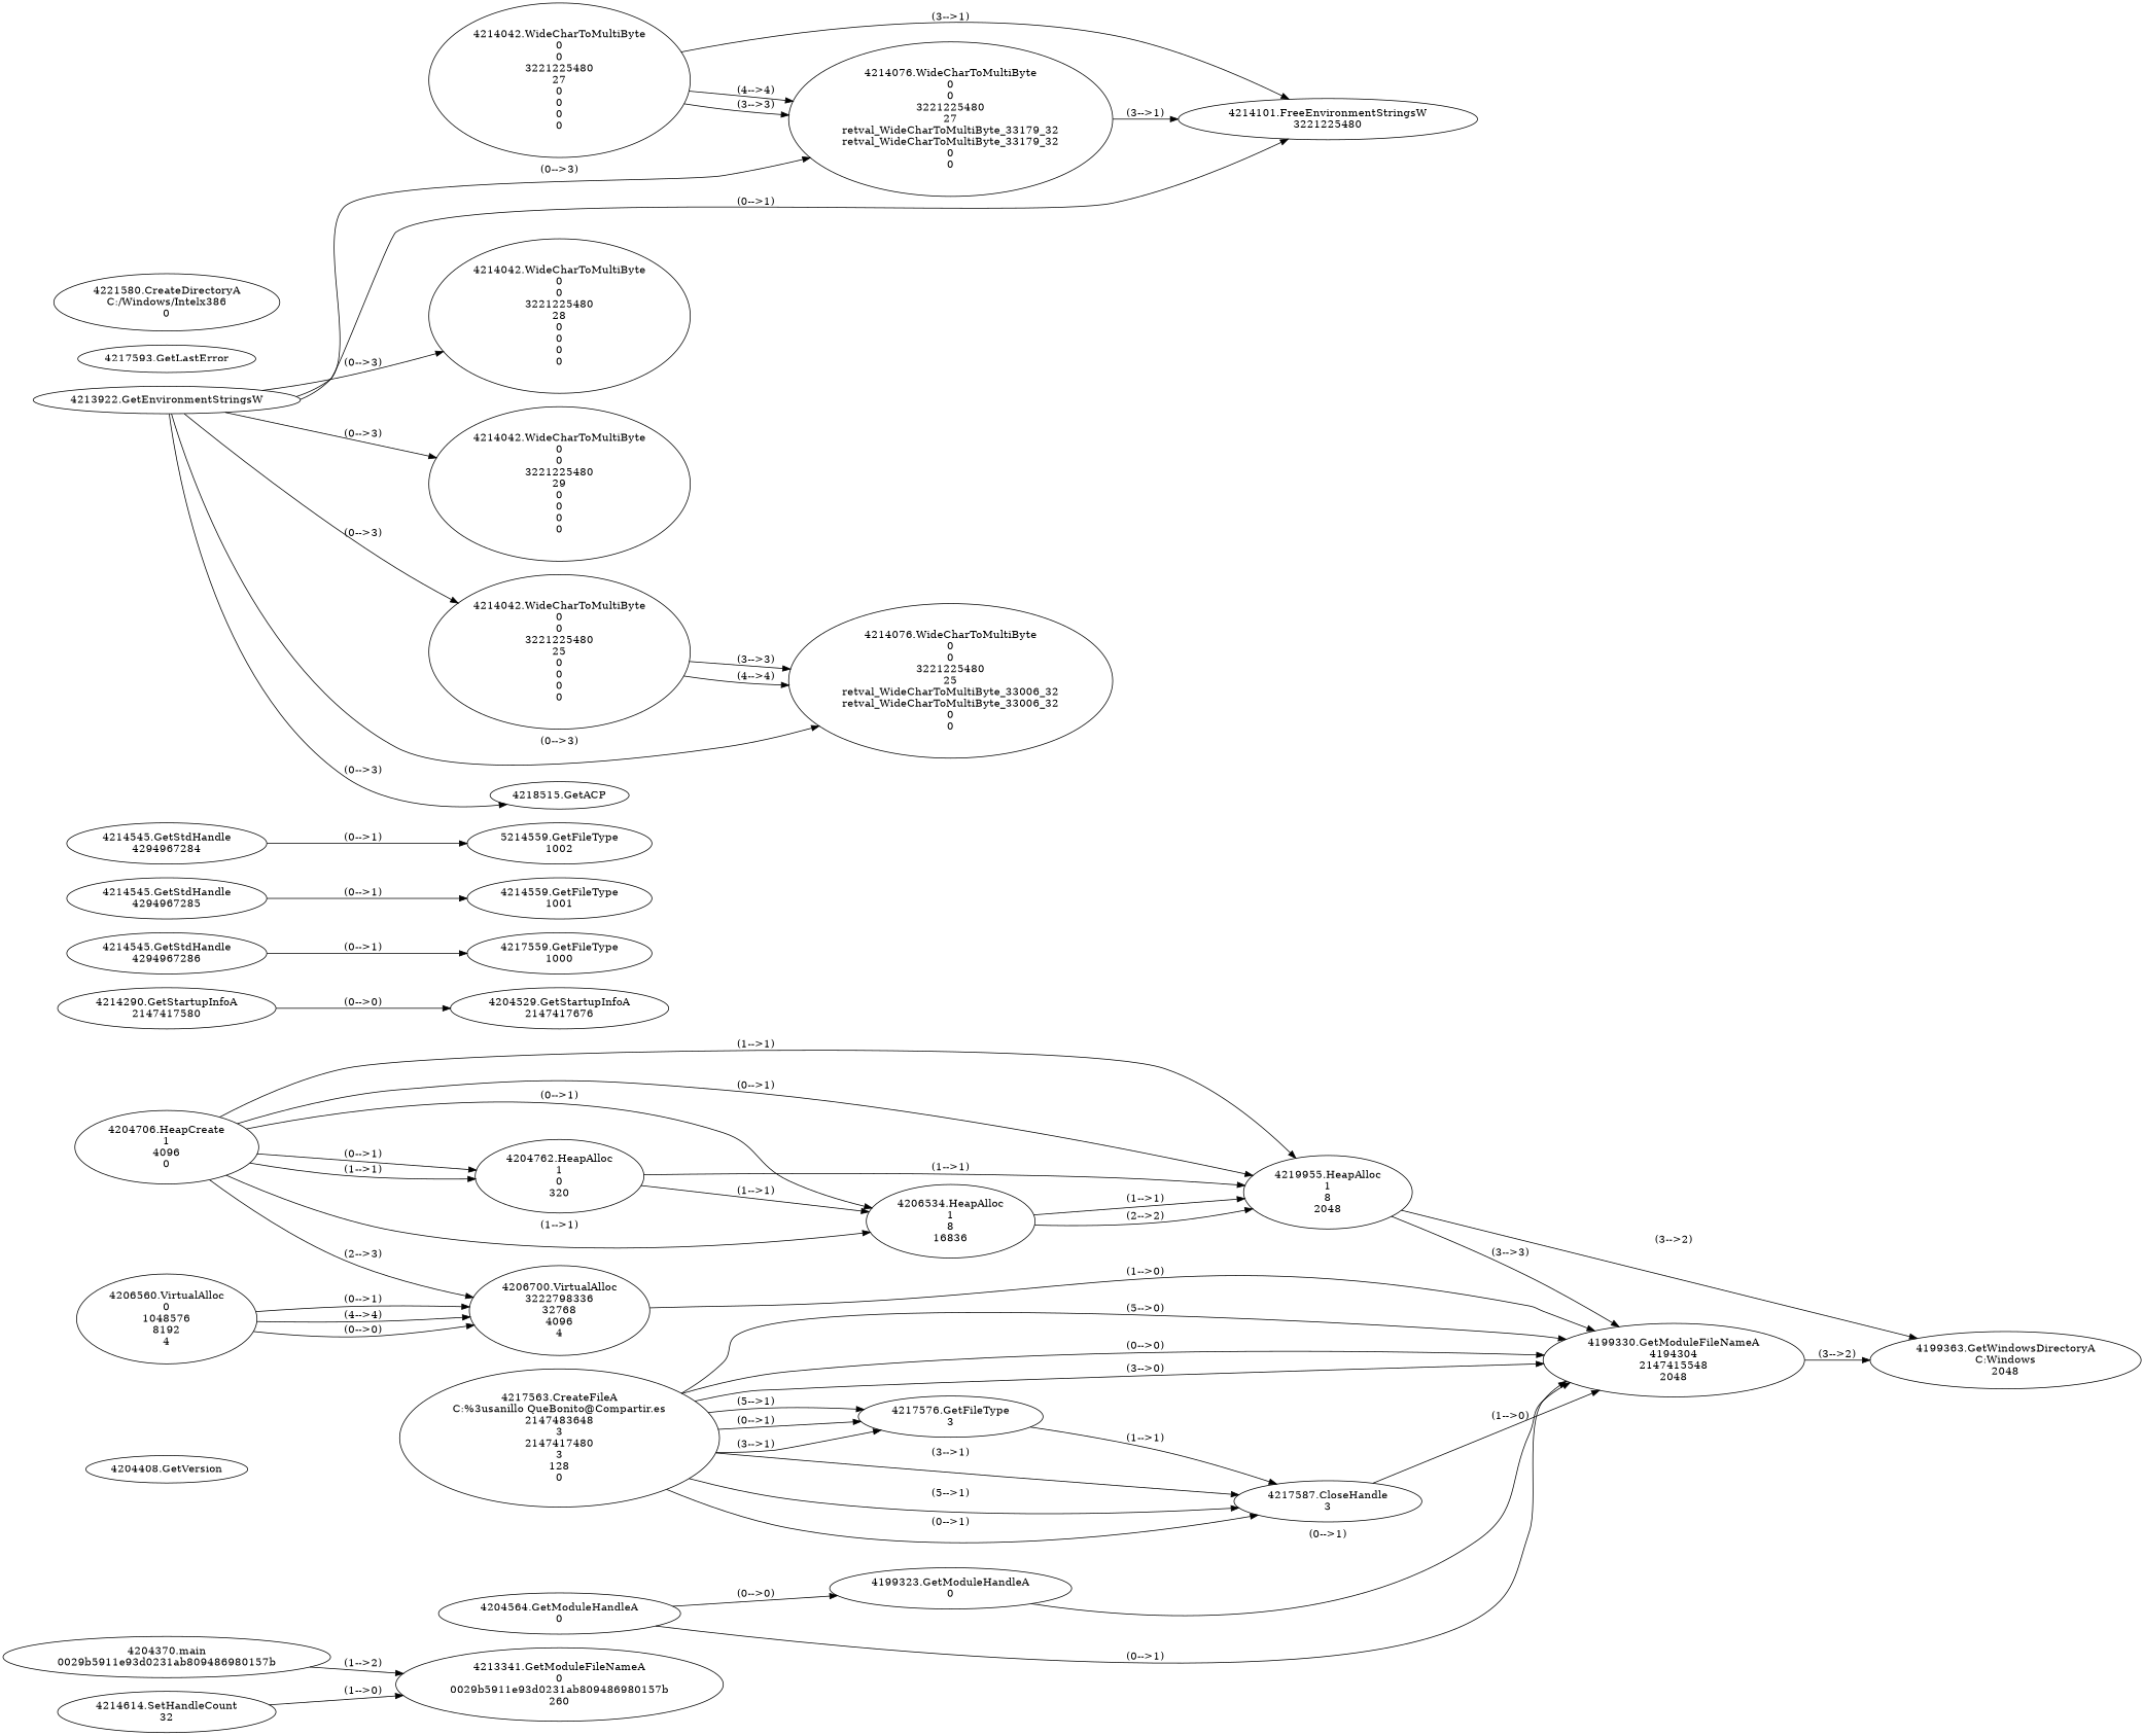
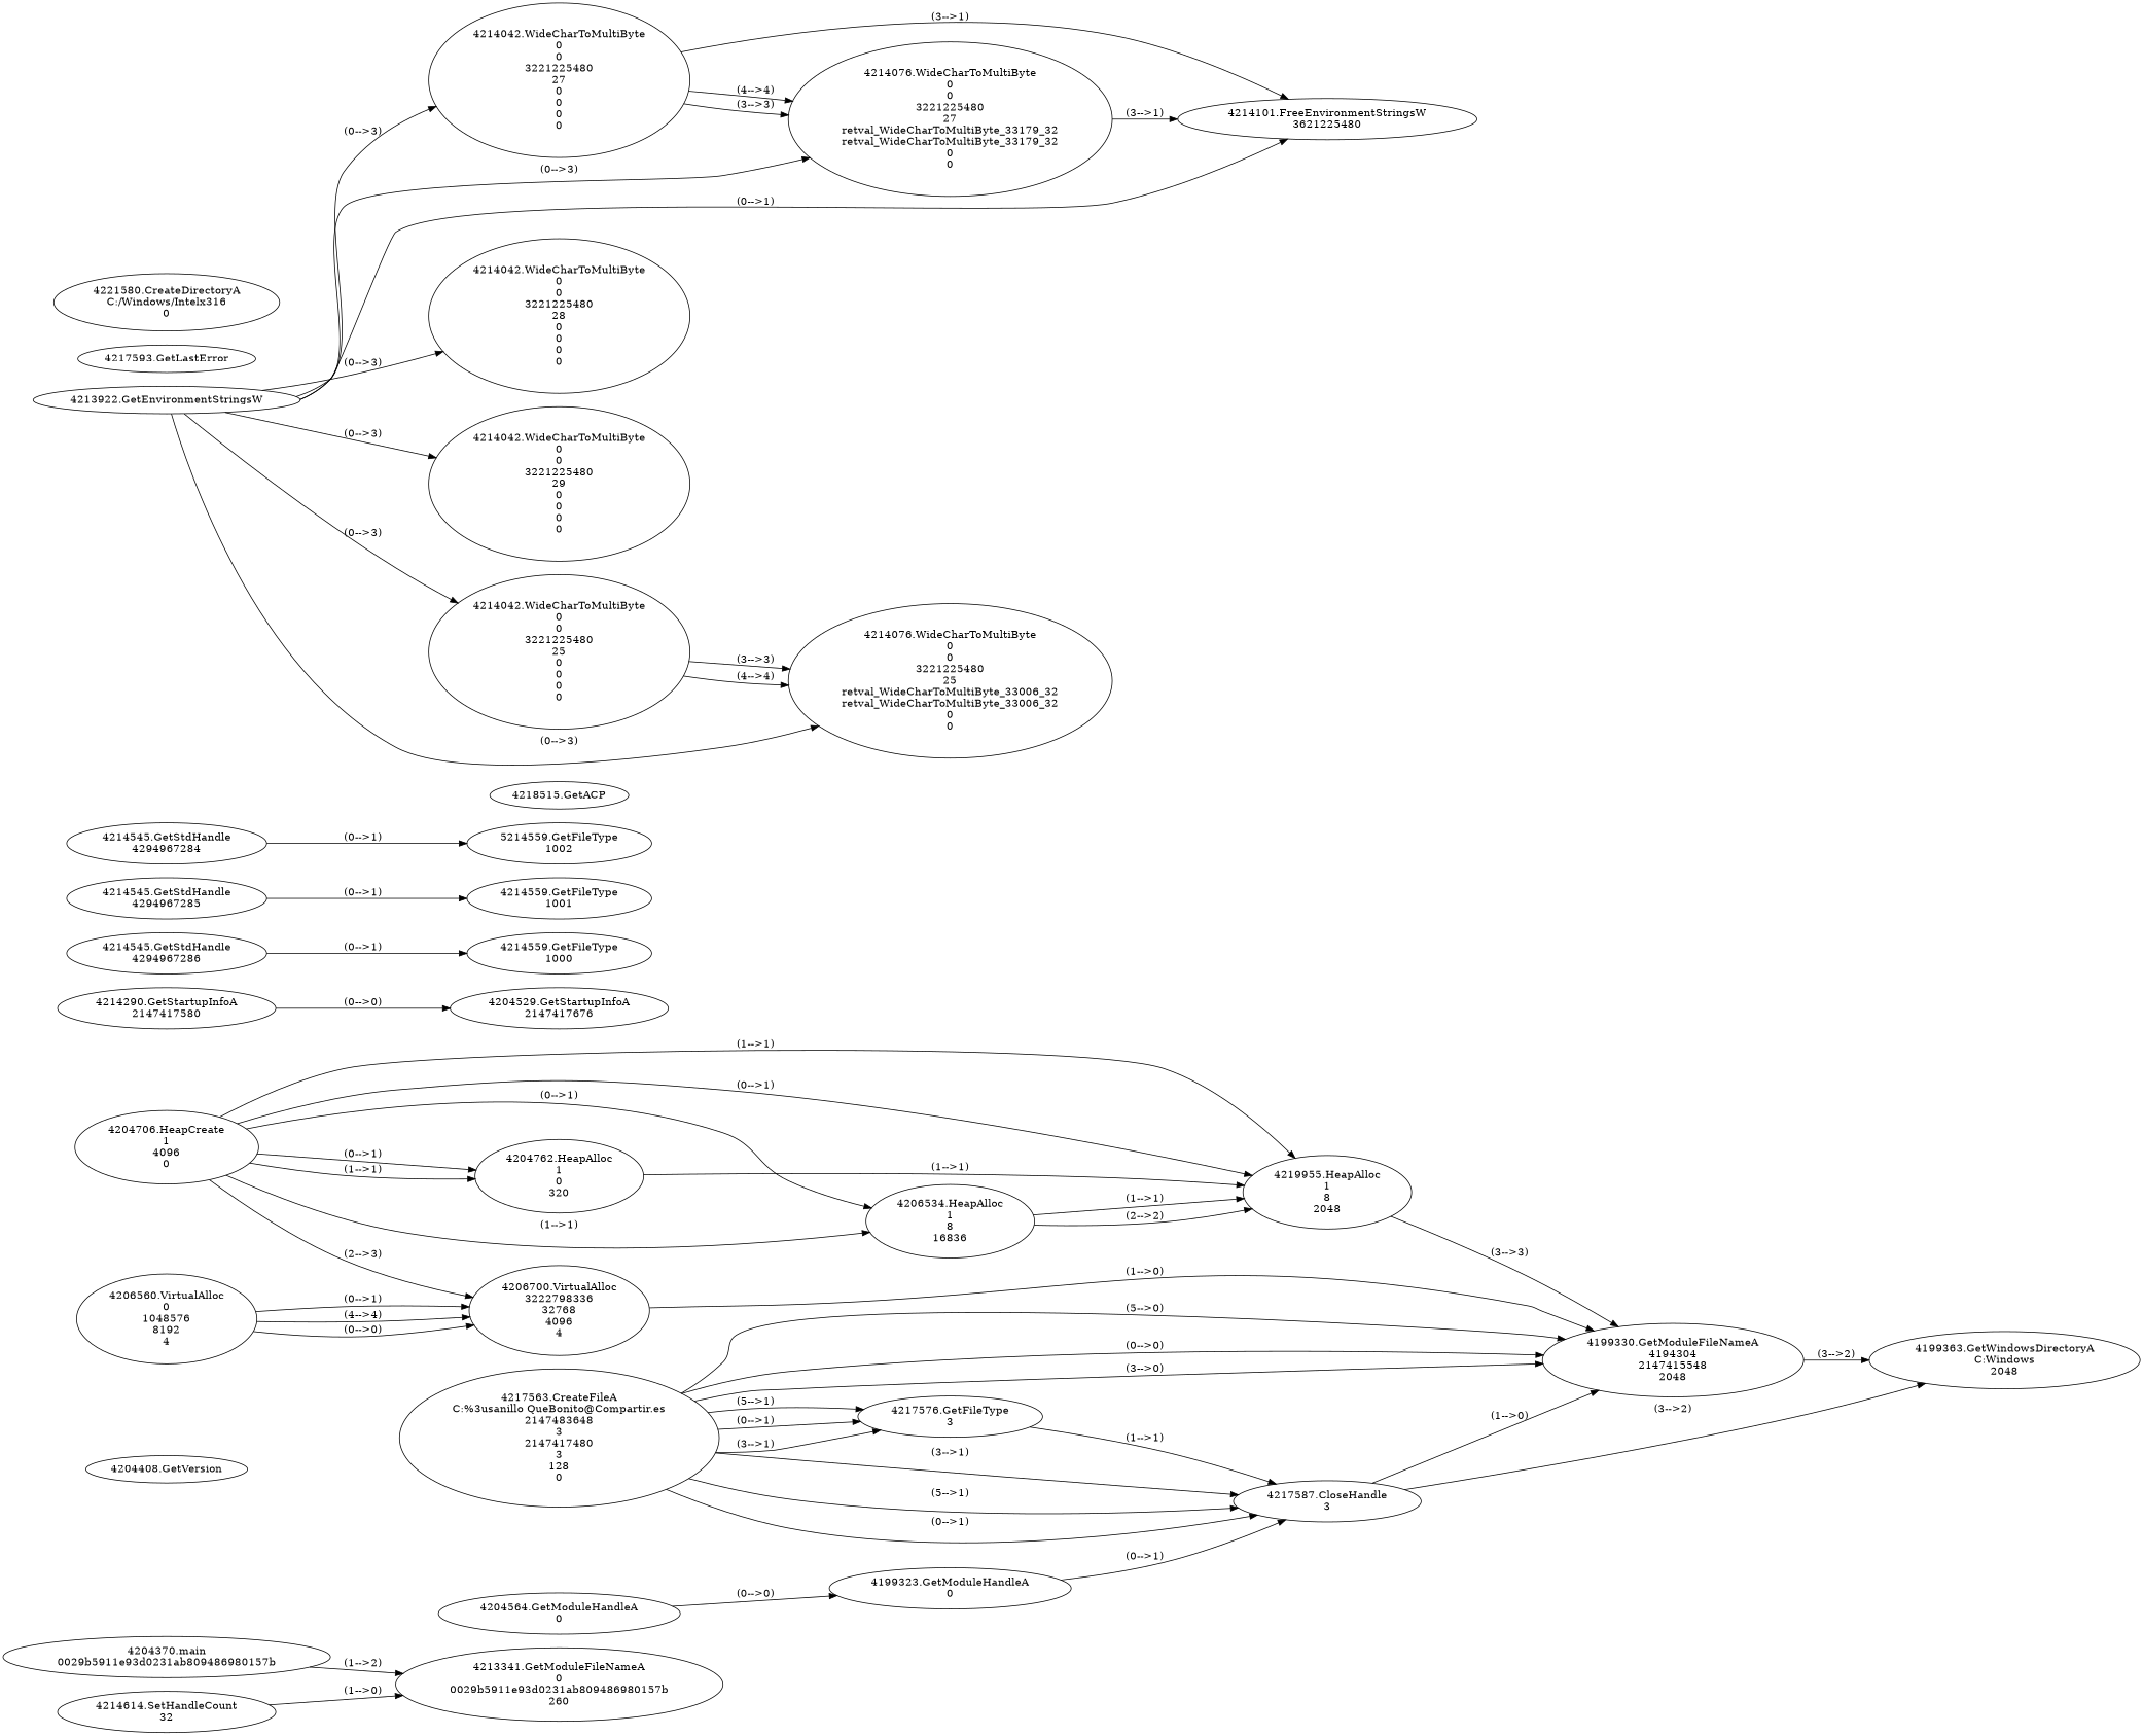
  digraph {
    rankdir=LR
    n1 [label="4204370.main\n0029b5911e93d0231ab809486980157b"]
    n2 [label="4213341.GetModuleFileNameA\n0\n0029b5911e93d0231ab809486980157b\n260"]
    n3 [label="4204408.GetVersion\n"]
    n4 [label="4204706.HeapCreate\n1\n4096\n0"]
    n5 [label="4204762.HeapAlloc\n1\n0\n320"]
    n6 [label="4206534.HeapAlloc\n1\n8\n16836"]
    n7 [label="4206700.VirtualAlloc\n3222798336\n32768\n4096\n4"]
    n8 [label="4219955.HeapAlloc\n1\n8\n2048"]
    n9 [label="4199330.GetModuleFileNameA\n4194304\n2147415548\n2048"]
    n10 [label="4199363.GetWindowsDirectoryA\nC:\Windows\n2048"]
    n11 [label="4206560.VirtualAlloc\n0\n1048576\n8192\n4"]
    n12 [label="4214290.GetStartupInfoA\n2147417580"]
    n13 [label="4204529.GetStartupInfoA\n2147417676"]
    n14 [label="4214545.GetStdHandle\n4294967286"]
-   n15 [label="4217559.GetFileType\n1000"]
+   n15 [label="4214559.GetFileType\n1000"]
    n16 [label="4214545.GetStdHandle\n4294967285"]
    n17 [label="4214559.GetFileType\n1001"]
    n18 [label="4214545.GetStdHandle\n4294967284"]
    n19 [label="5214559.GetFileType\n1002"]
    n20 [label="4214614.SetHandleCount\n32"]
    n21 [label="4213922.GetEnvironmentStringsW\n"]
    n22 [label="4214042.WideCharToMultiByte\n0\n0\n3221225480\n27\n0\n0\n0\n0"]
    n23 [label="4214076.WideCharToMultiByte\n0\n0\n3221225480\n27\nretval_WideCharToMultiByte_33179_32\nretval_WideCharToMultiByte_33179_32\n0\n0"]
-   n24 [label="4214101.FreeEnvironmentStringsW\n3221225480"]
+   n24 [label="4214101.FreeEnvironmentStringsW\n3621225480"]
    n25 [label="4214042.WideCharToMultiByte\n0\n0\n3221225480\n28\n0\n0\n0\n0"]
    n26 [label="4214042.WideCharToMultiByte\n0\n0\n3221225480\n29\n0\n0\n0\n0"]
    n27 [label="4214042.WideCharToMultiByte\n0\n0\n3221225480\n25\n0\n0\n0\n0"]
    n28 [label="4214076.WideCharToMultiByte\n0\n0\n3221225480\n25\nretval_WideCharToMultiByte_33006_32\nretval_WideCharToMultiByte_33006_32\n0\n0"]
    n29 [label="4218515.GetACP\n"]
    n30 [label="4204564.GetModuleHandleA\n0"]
    n31 [label="4199323.GetModuleHandleA\n0"]
    n32 [label="4217563.CreateFileA\nC:\Gusanillo QueBonito@Compartir.es\n2147483648\n3\n2147417480\n3\n128\n0"]
    n33 [label="4217576.GetFileType\n3"]
    n34 [label="4217587.CloseHandle\n3"]
    n35 [label="4217593.GetLastError\n"]
-   n36 [label="4221580.CreateDirectoryA\nC:/Windows/Intelx386\n0"]
+   n36 [label="4221580.CreateDirectoryA\nC:/Windows/Intelx316\n0"]
    n1 -> n2 [label="(1-->2)"]
    n4 -> n5 [label="(1-->1)"]
    n4 -> n5 [label="(0-->1)"]
    n4 -> n6 [label="(1-->1)"]
    n4 -> n6 [label="(0-->1)"]
    n4 -> n7 [label="(2-->3)"]
    n4 -> n8 [label="(1-->1)"]
    n4 -> n8 [label="(0-->1)"]
-   n5 -> n6 [label="(1-->1)"]
    n5 -> n8 [label="(1-->1)"]
    n6 -> n8 [label="(1-->1)"]
    n6 -> n8 [label="(2-->2)"]
    n7 -> n9 [label="(1-->0)"]
    n8 -> n9 [label="(3-->3)"]
-   n8 -> n10 [label="(3-->2)"]
+   n34 -> n10 [label="(3-->2)"]
    n9 -> n10 [label="(3-->2)"]
    n11 -> n7 [label="(0-->1)"]
    n11 -> n7 [label="(4-->4)"]
    n11 -> n7 [label="(0-->0)"]
    n12 -> n13 [label="(0-->0)"]
    n14 -> n15 [label="(0-->1)"]
    n16 -> n17 [label="(0-->1)"]
    n18 -> n19 [label="(0-->1)"]
    n20 -> n2 [label="(1-->0)"]
-   n21 -> n29 [label="(0-->3)"]
+   n21 -> n22 [label="(0-->3)"]
    n21 -> n23 [label="(0-->3)"]
    n21 -> n24 [label="(0-->1)"]
    n21 -> n25 [label="(0-->3)"]
    n21 -> n26 [label="(0-->3)"]
    n21 -> n27 [label="(0-->3)"]
    n21 -> n28 [label="(0-->3)"]
    n22 -> n23 [label="(3-->3)"]
    n22 -> n23 [label="(4-->4)"]
    n22 -> n24 [label="(3-->1)"]
    n23 -> n24 [label="(3-->1)"]
    n27 -> n28 [label="(3-->3)"]
    n27 -> n28 [label="(4-->4)"]
-   n30 -> n9 [label="(0-->1)"]
    n30 -> n31 [label="(0-->0)"]
-   n31 -> n9 [label="(0-->1)"]
+   n31 -> n34 [label="(0-->1)"]
    n32 -> n9 [label="(3-->0)"]
    n32 -> n9 [label="(5-->0)"]
    n32 -> n9 [label="(0-->0)"]
    n32 -> n33 [label="(3-->1)"]
    n32 -> n33 [label="(5-->1)"]
    n32 -> n33 [label="(0-->1)"]
    n32 -> n34 [label="(3-->1)"]
    n32 -> n34 [label="(5-->1)"]
    n32 -> n34 [label="(0-->1)"]
    n33 -> n34 [label="(1-->1)"]
    n34 -> n9 [label="(1-->0)"]
  }
